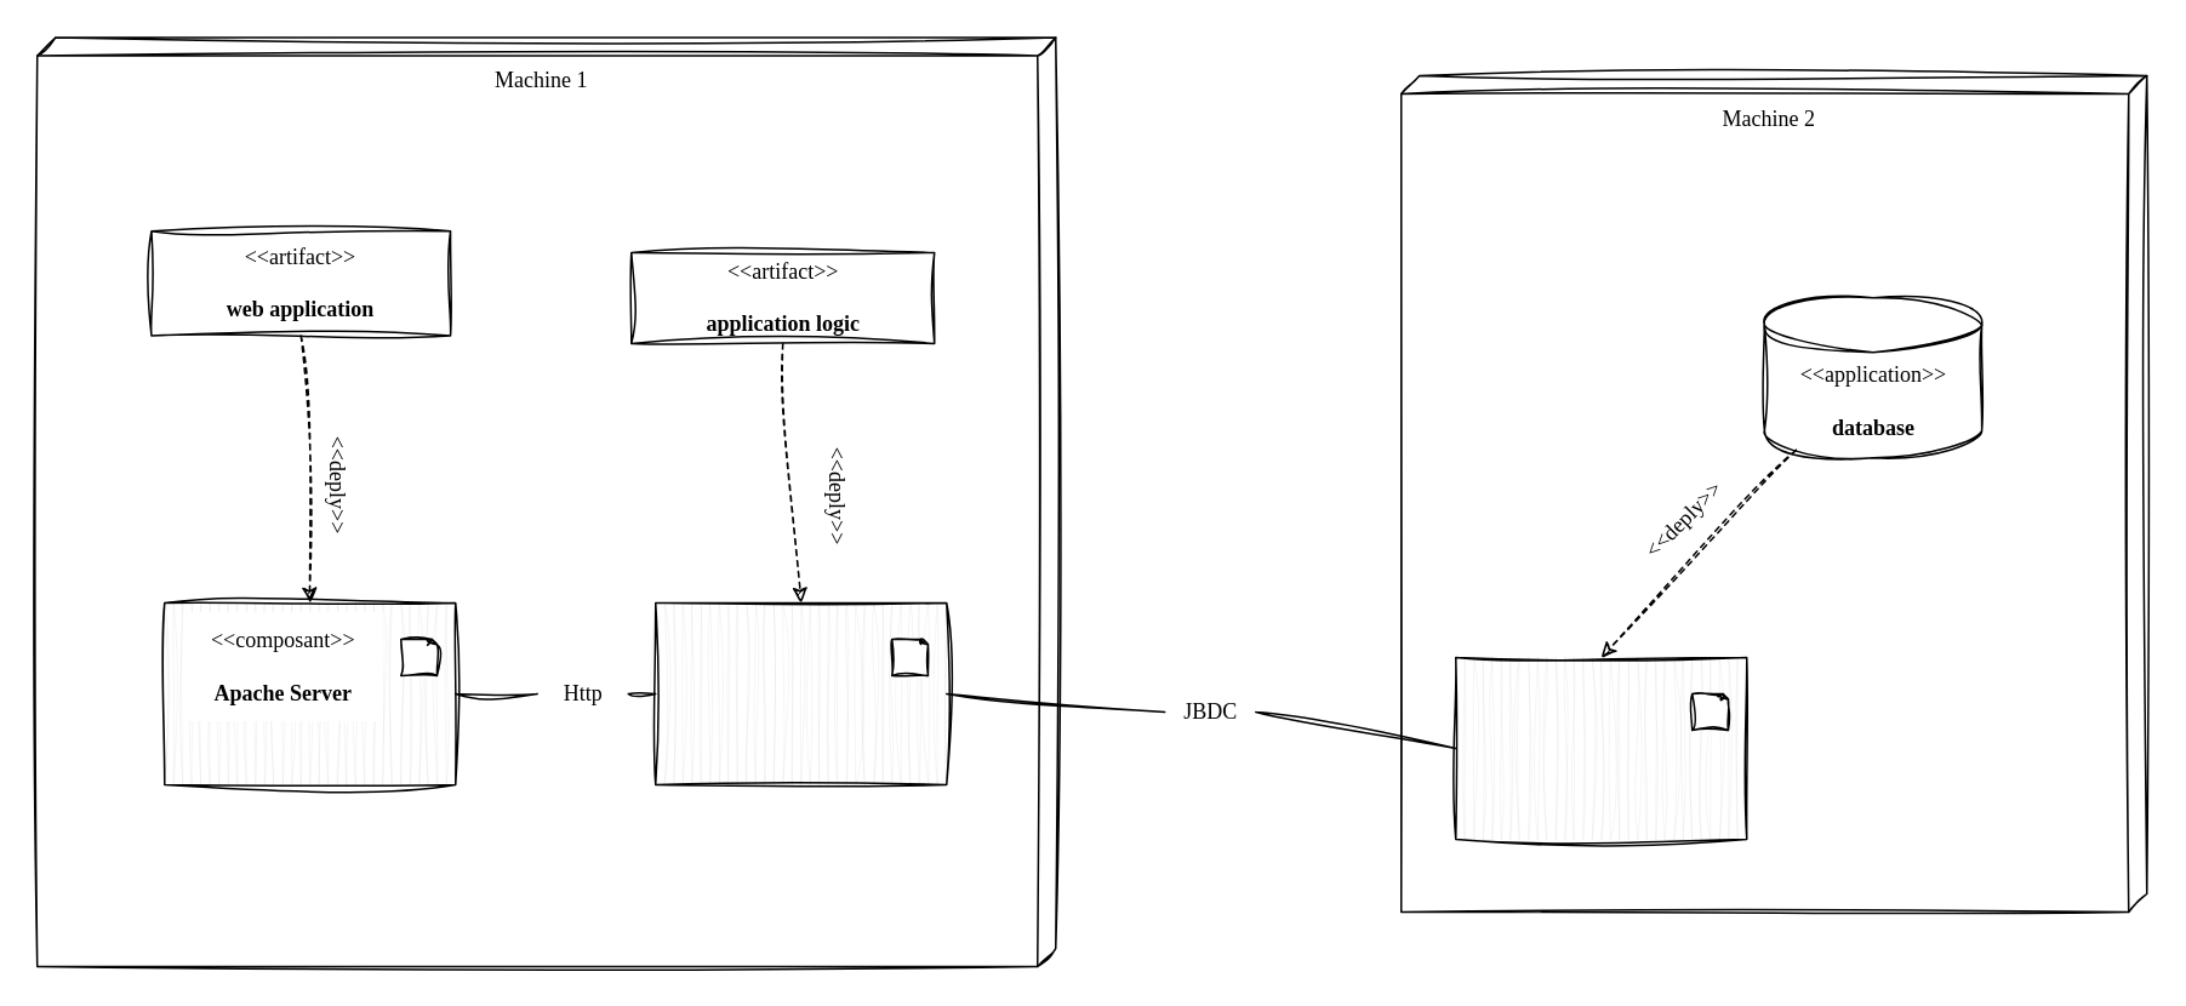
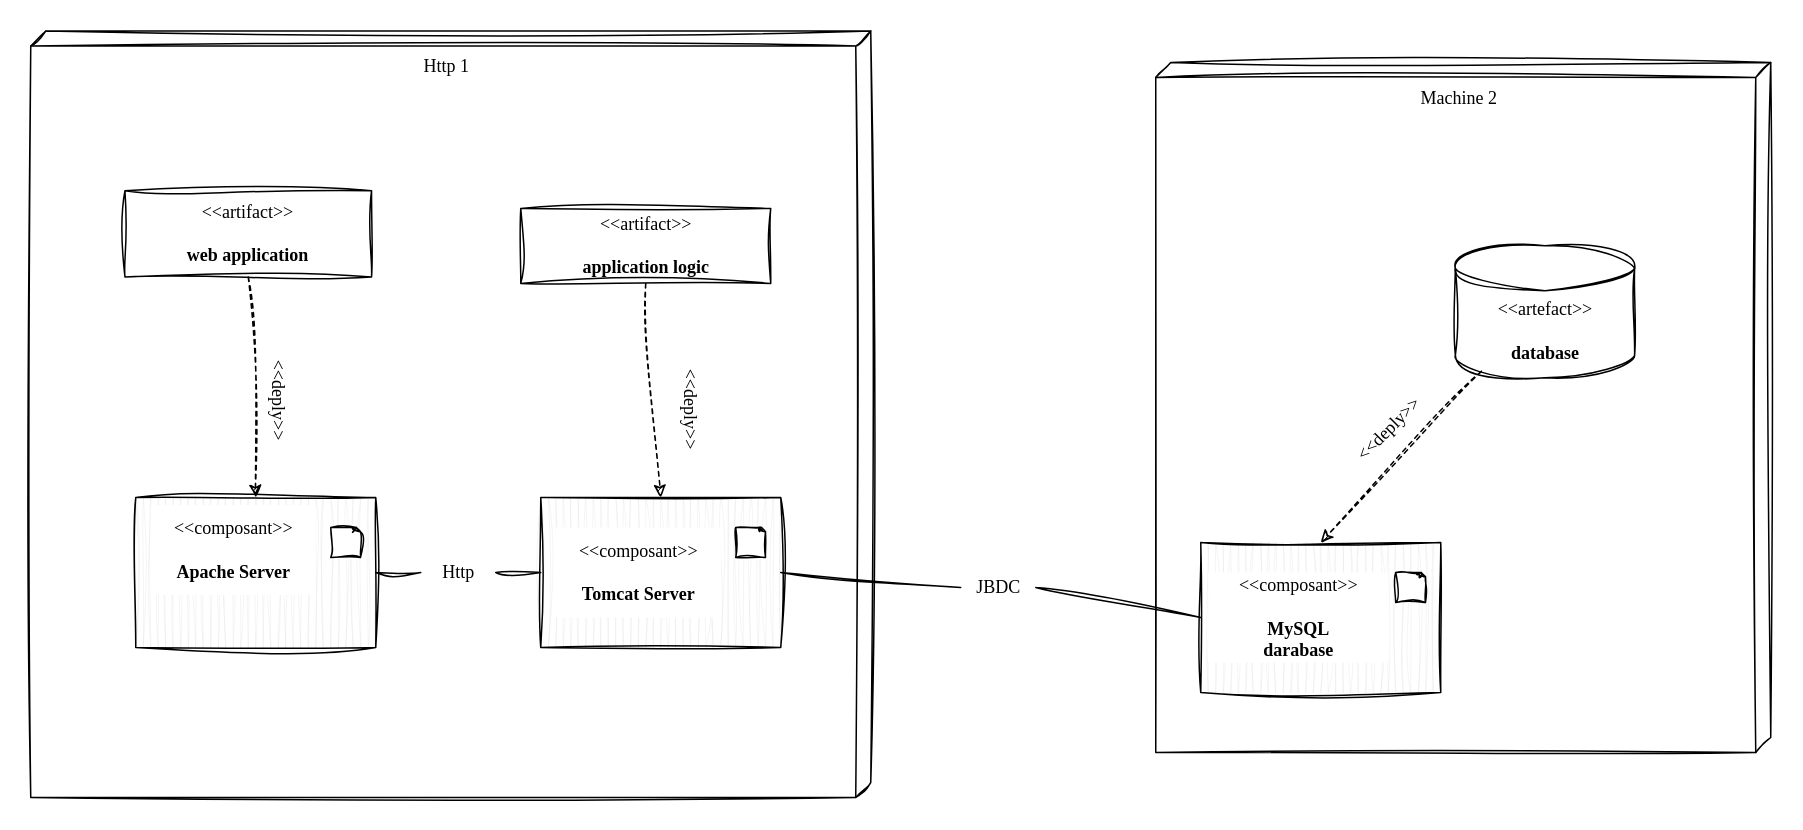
  <mxCell id="0" />
  <mxCell id="1" parent="0" />
  <mxCell id="2" value="" style="group" vertex="1" connectable="0" parent="1"><mxGeometry x="770" y="41" width="410" height="460" as="geometry" /></mxCell>
  <mxCell id="3" value="Machine 2" style="verticalAlign=top;align=center;shape=cube;size=10;direction=south;fontStyle=0;html=1;boundedLbl=1;spacingLeft=5;whiteSpace=wrap;sketch=1;hachureGap=4;jiggle=2;curveFitting=1;fontFamily=Architects Daughter;fontSource=https%3A%2F%2Ffonts.googleapis.com%2Fcss%3Ffamily%3DArchitects%2BDaughter;container=0;" vertex="1" parent="2"><mxGeometry width="410.0" height="460" as="geometry" /></mxCell>
  <mxCell id="4" value="" style="group" vertex="1" connectable="0" parent="2"><mxGeometry x="140" y="80" width="239" height="149.6" as="geometry" /></mxCell>
- <mxCell id="5" value="&amp;lt;&amp;lt;application&amp;gt;&amp;gt;&lt;div&gt;&lt;br&gt;&lt;/div&gt;&lt;div&gt;&lt;b&gt;database&lt;/b&gt;&lt;/div&gt;" style="shape=cylinder3;whiteSpace=wrap;html=1;boundedLbl=1;backgroundOutline=1;size=15;sketch=1;hachureGap=4;jiggle=2;curveFitting=1;fontFamily=Architects Daughter;fontSource=https%3A%2F%2Ffonts.googleapis.com%2Fcss%3Ffamily%3DArchitects%2BDaughter;" vertex="1" parent="4"><mxGeometry x="59.75" y="42.24" width="119.5" height="88.0" as="geometry" /></mxCell>
+ <mxCell id="5" value="&amp;lt;&amp;lt;artefact&amp;gt;&amp;gt;&lt;div&gt;&lt;br&gt;&lt;/div&gt;&lt;div&gt;&lt;b&gt;database&lt;/b&gt;&lt;/div&gt;" style="shape=cylinder3;whiteSpace=wrap;html=1;boundedLbl=1;backgroundOutline=1;size=15;sketch=1;hachureGap=4;jiggle=2;curveFitting=1;fontFamily=Architects Daughter;fontSource=https%3A%2F%2Ffonts.googleapis.com%2Fcss%3Ffamily%3DArchitects%2BDaughter;" vertex="1" parent="4"><mxGeometry x="59.75" y="42.24" width="119.5" height="88.0" as="geometry" /></mxCell>
  <mxCell id="6" value="&amp;lt;&amp;lt;deply&amp;gt;&amp;gt;" style="text;html=1;align=center;verticalAlign=middle;resizable=0;points=[];autosize=1;strokeColor=none;fillColor=none;fontFamily=Architects Daughter;fontSource=https%3A%2F%2Ffonts.googleapis.com%2Fcss%3Ffamily%3DArchitects%2BDaughter;rotation=-45;" vertex="1" parent="2"><mxGeometry x="120" y="229.6" width="70" height="30" as="geometry" /></mxCell>
- <mxCell id="7" value="Machine 1" style="verticalAlign=top;align=center;shape=cube;size=10;direction=south;fontStyle=0;html=1;boundedLbl=1;spacingLeft=5;whiteSpace=wrap;sketch=1;hachureGap=4;jiggle=2;curveFitting=1;fontFamily=Architects Daughter;fontSource=https%3A%2F%2Ffonts.googleapis.com%2Fcss%3Ffamily%3DArchitects%2BDaughter;container=0;" vertex="1" parent="1"><mxGeometry x="20" y="20" width="560" height="511" as="geometry" /></mxCell>
+ <mxCell id="7" value="Http 1" style="verticalAlign=top;align=center;shape=cube;size=10;direction=south;fontStyle=0;html=1;boundedLbl=1;spacingLeft=5;whiteSpace=wrap;sketch=1;hachureGap=4;jiggle=2;curveFitting=1;fontFamily=Architects Daughter;fontSource=https%3A%2F%2Ffonts.googleapis.com%2Fcss%3Ffamily%3DArchitects%2BDaughter;container=0;" vertex="1" parent="1"><mxGeometry x="20" y="20" width="560" height="511" as="geometry" /></mxCell>
  <mxCell id="8" value="" style="group" vertex="1" connectable="0" parent="1"><mxGeometry x="90" y="331" width="160" height="100" as="geometry" /></mxCell>
  <mxCell id="9" value="" style="verticalLabelPosition=bottom;verticalAlign=top;html=1;shape=mxgraph.basic.patternFillRect;fillStyle=vert;step=5;fillStrokeWidth=0.2;fillStrokeColor=#dddddd;sketch=1;hachureGap=4;jiggle=2;curveFitting=1;fontFamily=Architects Daughter;fontSource=https%3A%2F%2Ffonts.googleapis.com%2Fcss%3Ffamily%3DArchitects%2BDaughter;" vertex="1" parent="8"><mxGeometry width="160" height="100" as="geometry" /></mxCell>
  <mxCell id="10" value="" style="whiteSpace=wrap;html=1;shape=mxgraph.basic.document;sketch=1;hachureGap=4;jiggle=2;curveFitting=1;fontFamily=Architects Daughter;fontSource=https%3A%2F%2Ffonts.googleapis.com%2Fcss%3Ffamily%3DArchitects%2BDaughter;" vertex="1" parent="8"><mxGeometry x="130" y="20" width="20" height="20" as="geometry" /></mxCell>
  <mxCell id="11" value="&lt;span style=&quot;text-wrap: wrap;&quot;&gt;&amp;lt;&amp;lt;composant&amp;gt;&amp;gt;&lt;/span&gt;&lt;br style=&quot;text-wrap: wrap;&quot;&gt;&lt;br style=&quot;text-wrap: wrap;&quot;&gt;&lt;span style=&quot;text-wrap: wrap;&quot;&gt;&lt;b&gt;Apache Server&lt;/b&gt;&lt;/span&gt;" style="text;html=1;align=center;verticalAlign=middle;resizable=0;points=[];autosize=1;strokeColor=none;fillColor=default;fontFamily=Architects Daughter;fontSource=https%3A%2F%2Ffonts.googleapis.com%2Fcss%3Ffamily%3DArchitects%2BDaughter;perimeterSpacing=0;imageWidth=40;" vertex="1" parent="8"><mxGeometry x="10" y="5" width="110" height="60" as="geometry" /></mxCell>
  <mxCell id="12" value="" style="group" vertex="1" connectable="0" parent="1"><mxGeometry x="330" y="111" width="200" height="100" as="geometry" /></mxCell>
  <mxCell id="13" value="&amp;lt;&amp;lt;artifact&amp;gt;&amp;gt;&lt;br&gt;&lt;br&gt;&lt;b&gt;application logic&lt;/b&gt;" style="html=1;align=center;verticalAlign=middle;dashed=0;whiteSpace=wrap;sketch=1;hachureGap=4;jiggle=2;curveFitting=1;fontFamily=Architects Daughter;fontSource=https%3A%2F%2Ffonts.googleapis.com%2Fcss%3Ffamily%3DArchitects%2BDaughter;" vertex="1" parent="12"><mxGeometry x="16.676" y="27.27" width="166.655" height="50" as="geometry" /></mxCell>
  <mxCell id="14" value="" style="group" vertex="1" connectable="0" parent="1"><mxGeometry x="59.998" y="111.001" width="200" height="100" as="geometry" /></mxCell>
  <mxCell id="15" value="&amp;lt;&amp;lt;artifact&amp;gt;&amp;gt;&lt;br&gt;&lt;br&gt;&lt;b&gt;web application&lt;/b&gt;" style="html=1;align=center;verticalAlign=middle;dashed=0;whiteSpace=wrap;sketch=1;hachureGap=4;jiggle=2;curveFitting=1;fontFamily=Architects Daughter;fontSource=https%3A%2F%2Ffonts.googleapis.com%2Fcss%3Ffamily%3DArchitects%2BDaughter;" vertex="1" parent="14"><mxGeometry x="22.806" y="15.447" width="164.394" height="57.535" as="geometry" /></mxCell>
  <mxCell id="16" value="" style="group" vertex="1" connectable="0" parent="1"><mxGeometry x="360" y="331" width="160" height="100" as="geometry" /></mxCell>
  <mxCell id="17" value="" style="verticalLabelPosition=bottom;verticalAlign=top;html=1;shape=mxgraph.basic.patternFillRect;fillStyle=vert;step=5;fillStrokeWidth=0.2;fillStrokeColor=#dddddd;sketch=1;hachureGap=4;jiggle=2;curveFitting=1;fontFamily=Architects Daughter;fontSource=https%3A%2F%2Ffonts.googleapis.com%2Fcss%3Ffamily%3DArchitects%2BDaughter;" vertex="1" parent="16"><mxGeometry width="160" height="100" as="geometry" /></mxCell>
  <mxCell id="18" value="" style="whiteSpace=wrap;html=1;shape=mxgraph.basic.document;sketch=1;hachureGap=4;jiggle=2;curveFitting=1;fontFamily=Architects Daughter;fontSource=https%3A%2F%2Ffonts.googleapis.com%2Fcss%3Ffamily%3DArchitects%2BDaughter;" vertex="1" parent="16"><mxGeometry x="130" y="20" width="20" height="20" as="geometry" /></mxCell>
+ <mxCell id="19" value="&lt;span style=&quot;text-wrap: wrap;&quot;&gt;&amp;lt;&amp;lt;composant&amp;gt;&amp;gt;&lt;/span&gt;&lt;br style=&quot;text-wrap: wrap;&quot;&gt;&lt;span style=&quot;text-wrap: wrap;&quot;&gt;&lt;b&gt;&lt;br&gt;&lt;/b&gt;&lt;/span&gt;&lt;div&gt;&lt;span style=&quot;text-wrap: wrap;&quot;&gt;&lt;b&gt;Tomcat Server&lt;/b&gt;&lt;/span&gt;&lt;/div&gt;" style="text;html=1;align=center;verticalAlign=middle;resizable=0;points=[];autosize=1;strokeColor=none;fillColor=default;fontFamily=Architects Daughter;fontSource=https%3A%2F%2Ffonts.googleapis.com%2Fcss%3Ffamily%3DArchitects%2BDaughter;perimeterSpacing=0;imageWidth=40;" vertex="1" parent="16"><mxGeometry x="10" y="20" width="110" height="60" as="geometry" /></mxCell>
  <mxCell id="20" value="" style="group" vertex="1" connectable="0" parent="1"><mxGeometry x="800" y="361" width="160" height="100" as="geometry" /></mxCell>
  <mxCell id="21" value="" style="verticalLabelPosition=bottom;verticalAlign=top;html=1;shape=mxgraph.basic.patternFillRect;fillStyle=vert;step=5;fillStrokeWidth=0.2;fillStrokeColor=#dddddd;sketch=1;hachureGap=4;jiggle=2;curveFitting=1;fontFamily=Architects Daughter;fontSource=https%3A%2F%2Ffonts.googleapis.com%2Fcss%3Ffamily%3DArchitects%2BDaughter;" vertex="1" parent="20"><mxGeometry width="160" height="100" as="geometry" /></mxCell>
  <mxCell id="22" value="" style="whiteSpace=wrap;html=1;shape=mxgraph.basic.document;sketch=1;hachureGap=4;jiggle=2;curveFitting=1;fontFamily=Architects Daughter;fontSource=https%3A%2F%2Ffonts.googleapis.com%2Fcss%3Ffamily%3DArchitects%2BDaughter;" vertex="1" parent="20"><mxGeometry x="130" y="20" width="20" height="20" as="geometry" /></mxCell>
+ <mxCell id="23" value="&lt;span style=&quot;text-wrap: wrap;&quot;&gt;&amp;lt;&amp;lt;composant&amp;gt;&amp;gt;&lt;/span&gt;&lt;br style=&quot;text-wrap: wrap;&quot;&gt;&lt;span style=&quot;text-wrap: wrap;&quot;&gt;&lt;b&gt;&lt;br&gt;&lt;/b&gt;&lt;/span&gt;&lt;div&gt;&lt;span style=&quot;text-wrap: wrap;&quot;&gt;&lt;b&gt;MySQL darabase&lt;/b&gt;&lt;/span&gt;&lt;/div&gt;" style="text;html=1;align=center;verticalAlign=middle;resizable=0;points=[];autosize=1;strokeColor=none;fillColor=default;fontFamily=Architects Daughter;fontSource=https%3A%2F%2Ffonts.googleapis.com%2Fcss%3Ffamily%3DArchitects%2BDaughter;perimeterSpacing=0;imageWidth=40;" vertex="1" parent="20"><mxGeometry x="5" y="20" width="120" height="60" as="geometry" /></mxCell>
  <mxCell id="24" value="" style="endArrow=classic;html=1;rounded=0;sketch=1;hachureGap=4;jiggle=2;curveFitting=1;fontFamily=Architects Daughter;fontSource=https%3A%2F%2Ffonts.googleapis.com%2Fcss%3Ffamily%3DArchitects%2BDaughter;exitX=0.5;exitY=1;exitDx=0;exitDy=0;entryX=0.5;entryY=0;entryDx=0;entryDy=0;dashed=1;entryPerimeter=0;" edge="1" parent="1" source="15" target="9"><mxGeometry width="50" height="50" relative="1" as="geometry"><mxPoint x="590" y="341" as="sourcePoint" /><mxPoint x="640" y="291" as="targetPoint" /></mxGeometry></mxCell>
  <mxCell id="25" value="&amp;lt;&amp;lt;deply&amp;gt;&amp;gt;" style="text;html=1;align=center;verticalAlign=middle;resizable=0;points=[];autosize=1;strokeColor=none;fillColor=none;fontFamily=Architects Daughter;fontSource=https%3A%2F%2Ffonts.googleapis.com%2Fcss%3Ffamily%3DArchitects%2BDaughter;rotation=90;" vertex="1" parent="1"><mxGeometry x="150" y="251" width="70" height="30" as="geometry" /></mxCell>
  <mxCell id="26" value="" style="endArrow=classic;html=1;rounded=0;sketch=1;hachureGap=4;jiggle=2;curveFitting=1;fontFamily=Architects Daughter;fontSource=https%3A%2F%2Ffonts.googleapis.com%2Fcss%3Ffamily%3DArchitects%2BDaughter;exitX=0.5;exitY=1;exitDx=0;exitDy=0;entryX=0.5;entryY=0;entryDx=0;entryDy=0;dashed=1;entryPerimeter=0;" edge="1" parent="1" source="13" target="17"><mxGeometry width="50" height="50" relative="1" as="geometry"><mxPoint x="440" y="205" as="sourcePoint" /><mxPoint x="450" y="337" as="targetPoint" /></mxGeometry></mxCell>
  <mxCell id="27" value="&amp;lt;&amp;lt;deply&amp;gt;&amp;gt;" style="text;html=1;align=center;verticalAlign=middle;resizable=0;points=[];autosize=1;strokeColor=none;fillColor=none;fontFamily=Architects Daughter;fontSource=https%3A%2F%2Ffonts.googleapis.com%2Fcss%3Ffamily%3DArchitects%2BDaughter;rotation=90;" vertex="1" parent="1"><mxGeometry x="425" y="257" width="70" height="30" as="geometry" /></mxCell>
  <mxCell id="28" value="" style="endArrow=classic;html=1;rounded=0;sketch=1;hachureGap=4;jiggle=2;curveFitting=1;fontFamily=Architects Daughter;fontSource=https%3A%2F%2Ffonts.googleapis.com%2Fcss%3Ffamily%3DArchitects%2BDaughter;exitX=0.145;exitY=1;exitDx=0;exitDy=-4.35;entryX=0.5;entryY=0;entryDx=0;entryDy=0;dashed=1;entryPerimeter=0;exitPerimeter=0;" edge="1" parent="1" source="5" target="21"><mxGeometry width="50" height="50" relative="1" as="geometry"><mxPoint x="870" y="199" as="sourcePoint" /><mxPoint x="880" y="331" as="targetPoint" /></mxGeometry></mxCell>
  <mxCell id="29" value="" style="endArrow=none;html=1;rounded=0;sketch=1;hachureGap=4;jiggle=2;curveFitting=1;fontFamily=Architects Daughter;fontSource=https%3A%2F%2Ffonts.googleapis.com%2Fcss%3Ffamily%3DArchitects%2BDaughter;exitX=1;exitY=0.5;exitDx=0;exitDy=0;exitPerimeter=0;entryX=0;entryY=0.5;entryDx=0;entryDy=0;entryPerimeter=0;" edge="1" parent="1" source="32" target="17"><mxGeometry width="50" height="50" relative="1" as="geometry"><mxPoint x="590" y="341" as="sourcePoint" /><mxPoint x="640" y="291" as="targetPoint" /></mxGeometry></mxCell>
  <mxCell id="30" value="" style="endArrow=none;html=1;rounded=0;sketch=1;hachureGap=4;jiggle=2;curveFitting=1;fontFamily=Architects Daughter;fontSource=https%3A%2F%2Ffonts.googleapis.com%2Fcss%3Ffamily%3DArchitects%2BDaughter;exitX=1;exitY=0.5;exitDx=0;exitDy=0;exitPerimeter=0;entryX=0;entryY=0.5;entryDx=0;entryDy=0;entryPerimeter=0;" edge="1" parent="1" source="34" target="21"><mxGeometry width="50" height="50" relative="1" as="geometry"><mxPoint x="590" y="341" as="sourcePoint" /><mxPoint x="640" y="291" as="targetPoint" /></mxGeometry></mxCell>
  <mxCell id="31" value="" style="endArrow=none;html=1;rounded=0;sketch=1;hachureGap=4;jiggle=2;curveFitting=1;fontFamily=Architects Daughter;fontSource=https%3A%2F%2Ffonts.googleapis.com%2Fcss%3Ffamily%3DArchitects%2BDaughter;exitX=1;exitY=0.5;exitDx=0;exitDy=0;exitPerimeter=0;entryX=0;entryY=0.5;entryDx=0;entryDy=0;entryPerimeter=0;" edge="1" parent="1" source="9" target="32"><mxGeometry width="50" height="50" relative="1" as="geometry"><mxPoint x="250" y="381" as="sourcePoint" /><mxPoint x="360" y="381" as="targetPoint" /></mxGeometry></mxCell>
- <mxCell id="32" value="Http" style="text;html=1;align=center;verticalAlign=middle;resizable=0;points=[];autosize=1;strokeColor=none;fillColor=none;fontFamily=Architects Daughter;fontSource=https%3A%2F%2Ffonts.googleapis.com%2Fcss%3Ffamily%3DArchitects%2BDaughter;" vertex="1" parent="1"><mxGeometry x="295" y="366" width="50" height="30" as="geometry" /></mxCell>
+ <mxCell id="32" value="Http" style="text;html=1;align=center;verticalAlign=middle;resizable=0;points=[];autosize=1;strokeColor=none;fillColor=none;fontFamily=Architects Daughter;fontSource=https%3A%2F%2Ffonts.googleapis.com%2Fcss%3Ffamily%3DArchitects%2BDaughter;" vertex="1" parent="1"><mxGeometry x="280" y="366" width="50" height="30" as="geometry" /></mxCell>
  <mxCell id="33" value="" style="endArrow=none;html=1;rounded=0;sketch=1;hachureGap=4;jiggle=2;curveFitting=1;fontFamily=Architects Daughter;fontSource=https%3A%2F%2Ffonts.googleapis.com%2Fcss%3Ffamily%3DArchitects%2BDaughter;exitX=1;exitY=0.5;exitDx=0;exitDy=0;exitPerimeter=0;entryX=0;entryY=0.5;entryDx=0;entryDy=0;entryPerimeter=0;" edge="1" parent="1" source="17" target="34"><mxGeometry width="50" height="50" relative="1" as="geometry"><mxPoint x="520" y="381" as="sourcePoint" /><mxPoint x="800" y="411" as="targetPoint" /></mxGeometry></mxCell>
  <mxCell id="34" value="JBDC" style="text;html=1;align=center;verticalAlign=middle;resizable=0;points=[];autosize=1;strokeColor=none;fillColor=none;fontFamily=Architects Daughter;fontSource=https%3A%2F%2Ffonts.googleapis.com%2Fcss%3Ffamily%3DArchitects%2BDaughter;" vertex="1" parent="1"><mxGeometry x="640" y="376" width="50" height="30" as="geometry" /></mxCell>
